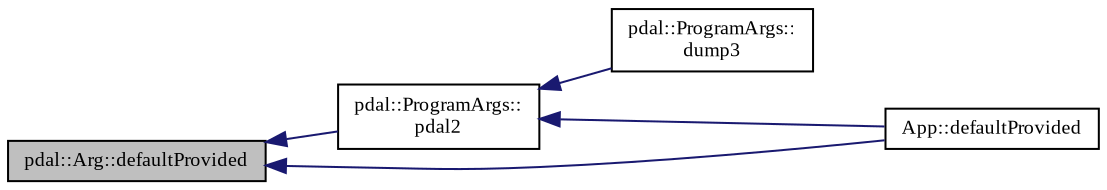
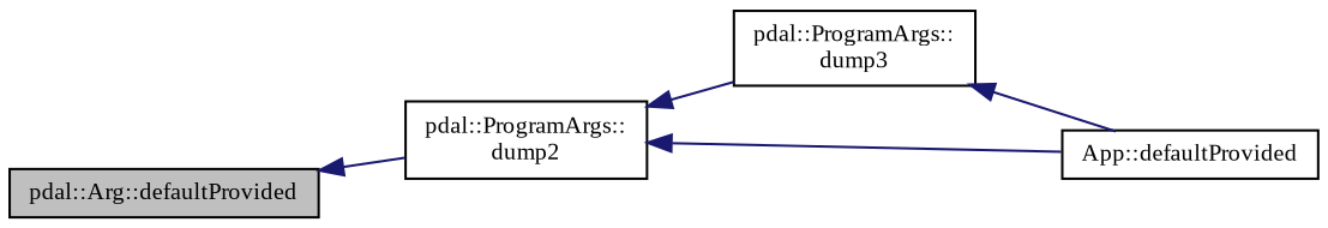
  digraph {
    fontname="Liberation Serif"
    rankdir=LR
    node [color=black fillcolor=white fontname="Liberation Serif" fontsize=10 shape=record style=filled]
    edge [color=midnightblue dir=back fontname="Liberation Serif" fontsize=10 labelfontname=Helvetica labelfontsize=10 style=solid]
    n1 [fillcolor=grey75 fontcolor=black height=0.2 label="pdal::Arg::defaultProvided" width=0.4]
-   n2 [height=0.2 label="pdal::ProgramArgs::\lpdal2" width=0.4]
+   n2 [height=0.2 label="pdal::ProgramArgs::\ldump2" width=0.4]
    n3 [height=0.2 label="pdal::ProgramArgs::\ldump3" width=0.4]
    n4 [height=0.2 label="App::defaultProvided" width=0.4]
    n1 -> n2
    n2 -> n3
    n2 -> n4
-   n1 -> n4
+   n3 -> n4
  }
